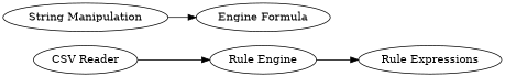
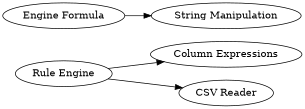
  digraph {
    rankdir=LR
    n1 [label="Rule Engine"]
-   n2 [label="Rule Expressions"]
+   n2 [label="Column Expressions"]
    n3 [label="String Manipulation"]
    n4 [label="Engine Formula"]
    n5 [label="CSV Reader"]
    n1 -> n2
-   n3 -> n4
-   n5 -> n1
+   n4 -> n3
+   n1 -> n5
  }
